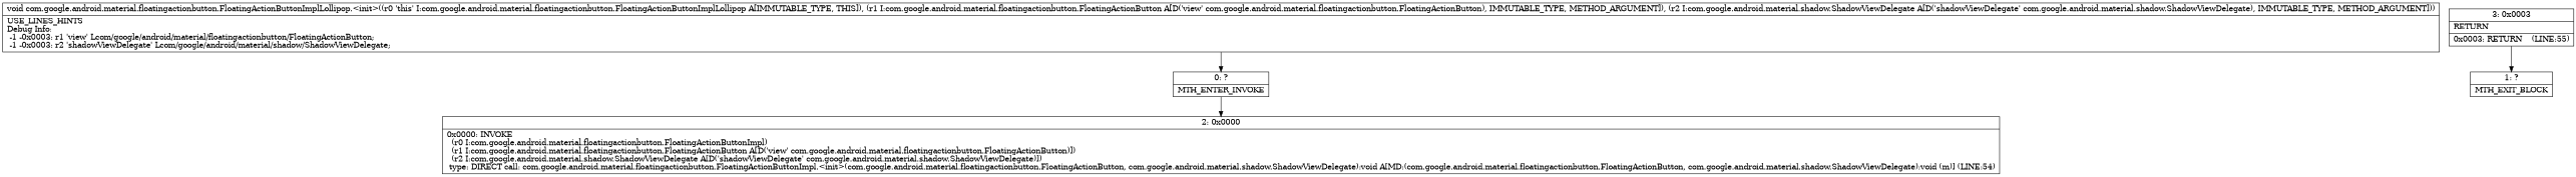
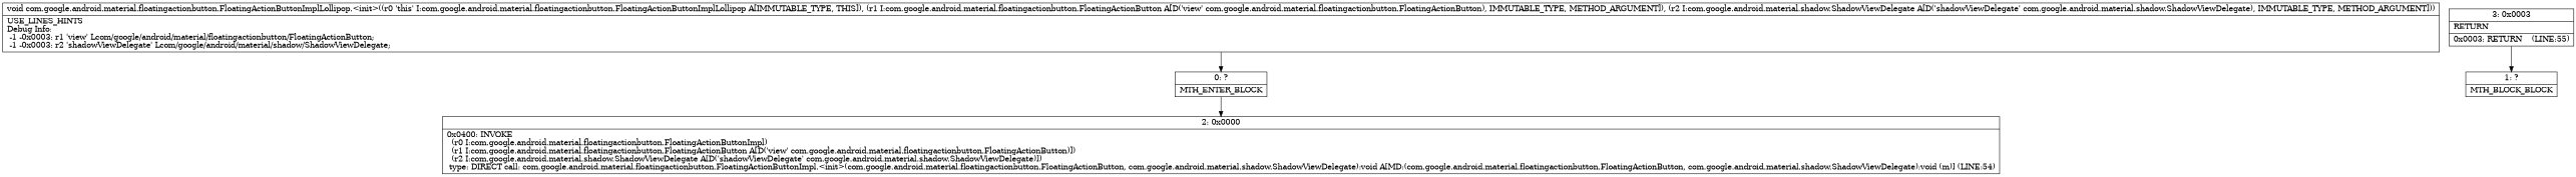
  digraph {
    node [shape=record]
-   n1 [label="{0\:\ ?|MTH_ENTER_INVOKE\l}"]
-   n2 [label="{2\:\ 0x0000|0x0000: INVOKE  \l  (r0 I:com.google.android.material.floatingactionbutton.FloatingActionButtonImpl)\l  (r1 I:com.google.android.material.floatingactionbutton.FloatingActionButton A[D('view' com.google.android.material.floatingactionbutton.FloatingActionButton)])\l  (r2 I:com.google.android.material.shadow.ShadowViewDelegate A[D('shadowViewDelegate' com.google.android.material.shadow.ShadowViewDelegate)])\l type: DIRECT call: com.google.android.material.floatingactionbutton.FloatingActionButtonImpl.\<init\>(com.google.android.material.floatingactionbutton.FloatingActionButton, com.google.android.material.shadow.ShadowViewDelegate):void A[MD:(com.google.android.material.floatingactionbutton.FloatingActionButton, com.google.android.material.shadow.ShadowViewDelegate):void (m)] (LINE:54)\l}"]
+   n1 [label="{0\:\ ?|MTH_ENTER_BLOCK\l}"]
+   n2 [label="{2\:\ 0x0000|0x0400: INVOKE  \l  (r0 I:com.google.android.material.floatingactionbutton.FloatingActionButtonImpl)\l  (r1 I:com.google.android.material.floatingactionbutton.FloatingActionButton A[D('view' com.google.android.material.floatingactionbutton.FloatingActionButton)])\l  (r2 I:com.google.android.material.shadow.ShadowViewDelegate A[D('shadowViewDelegate' com.google.android.material.shadow.ShadowViewDelegate)])\l type: DIRECT call: com.google.android.material.floatingactionbutton.FloatingActionButtonImpl.\<init\>(com.google.android.material.floatingactionbutton.FloatingActionButton, com.google.android.material.shadow.ShadowViewDelegate):void A[MD:(com.google.android.material.floatingactionbutton.FloatingActionButton, com.google.android.material.shadow.ShadowViewDelegate):void (m)] (LINE:54)\l}"]
    n3 [label="{3\:\ 0x0003|RETURN\l|0x0003: RETURN    (LINE:55)\l}"]
-   n4 [label="{1\:\ ?|MTH_EXIT_BLOCK\l}"]
+   n4 [label="{1\:\ ?|MTH_BLOCK_BLOCK\l}"]
    n5 [label="{void com.google.android.material.floatingactionbutton.FloatingActionButtonImplLollipop.\<init\>((r0 'this' I:com.google.android.material.floatingactionbutton.FloatingActionButtonImplLollipop A[IMMUTABLE_TYPE, THIS]), (r1 I:com.google.android.material.floatingactionbutton.FloatingActionButton A[D('view' com.google.android.material.floatingactionbutton.FloatingActionButton), IMMUTABLE_TYPE, METHOD_ARGUMENT]), (r2 I:com.google.android.material.shadow.ShadowViewDelegate A[D('shadowViewDelegate' com.google.android.material.shadow.ShadowViewDelegate), IMMUTABLE_TYPE, METHOD_ARGUMENT]))  | USE_LINES_HINTS\lDebug Info:\l  \-1 \-0x0003: r1 'view' Lcom\/google\/android\/material\/floatingactionbutton\/FloatingActionButton;\l  \-1 \-0x0003: r2 'shadowViewDelegate' Lcom\/google\/android\/material\/shadow\/ShadowViewDelegate;\l}"]
    n1 -> n2
    n3 -> n4
    n5 -> n1
  }
